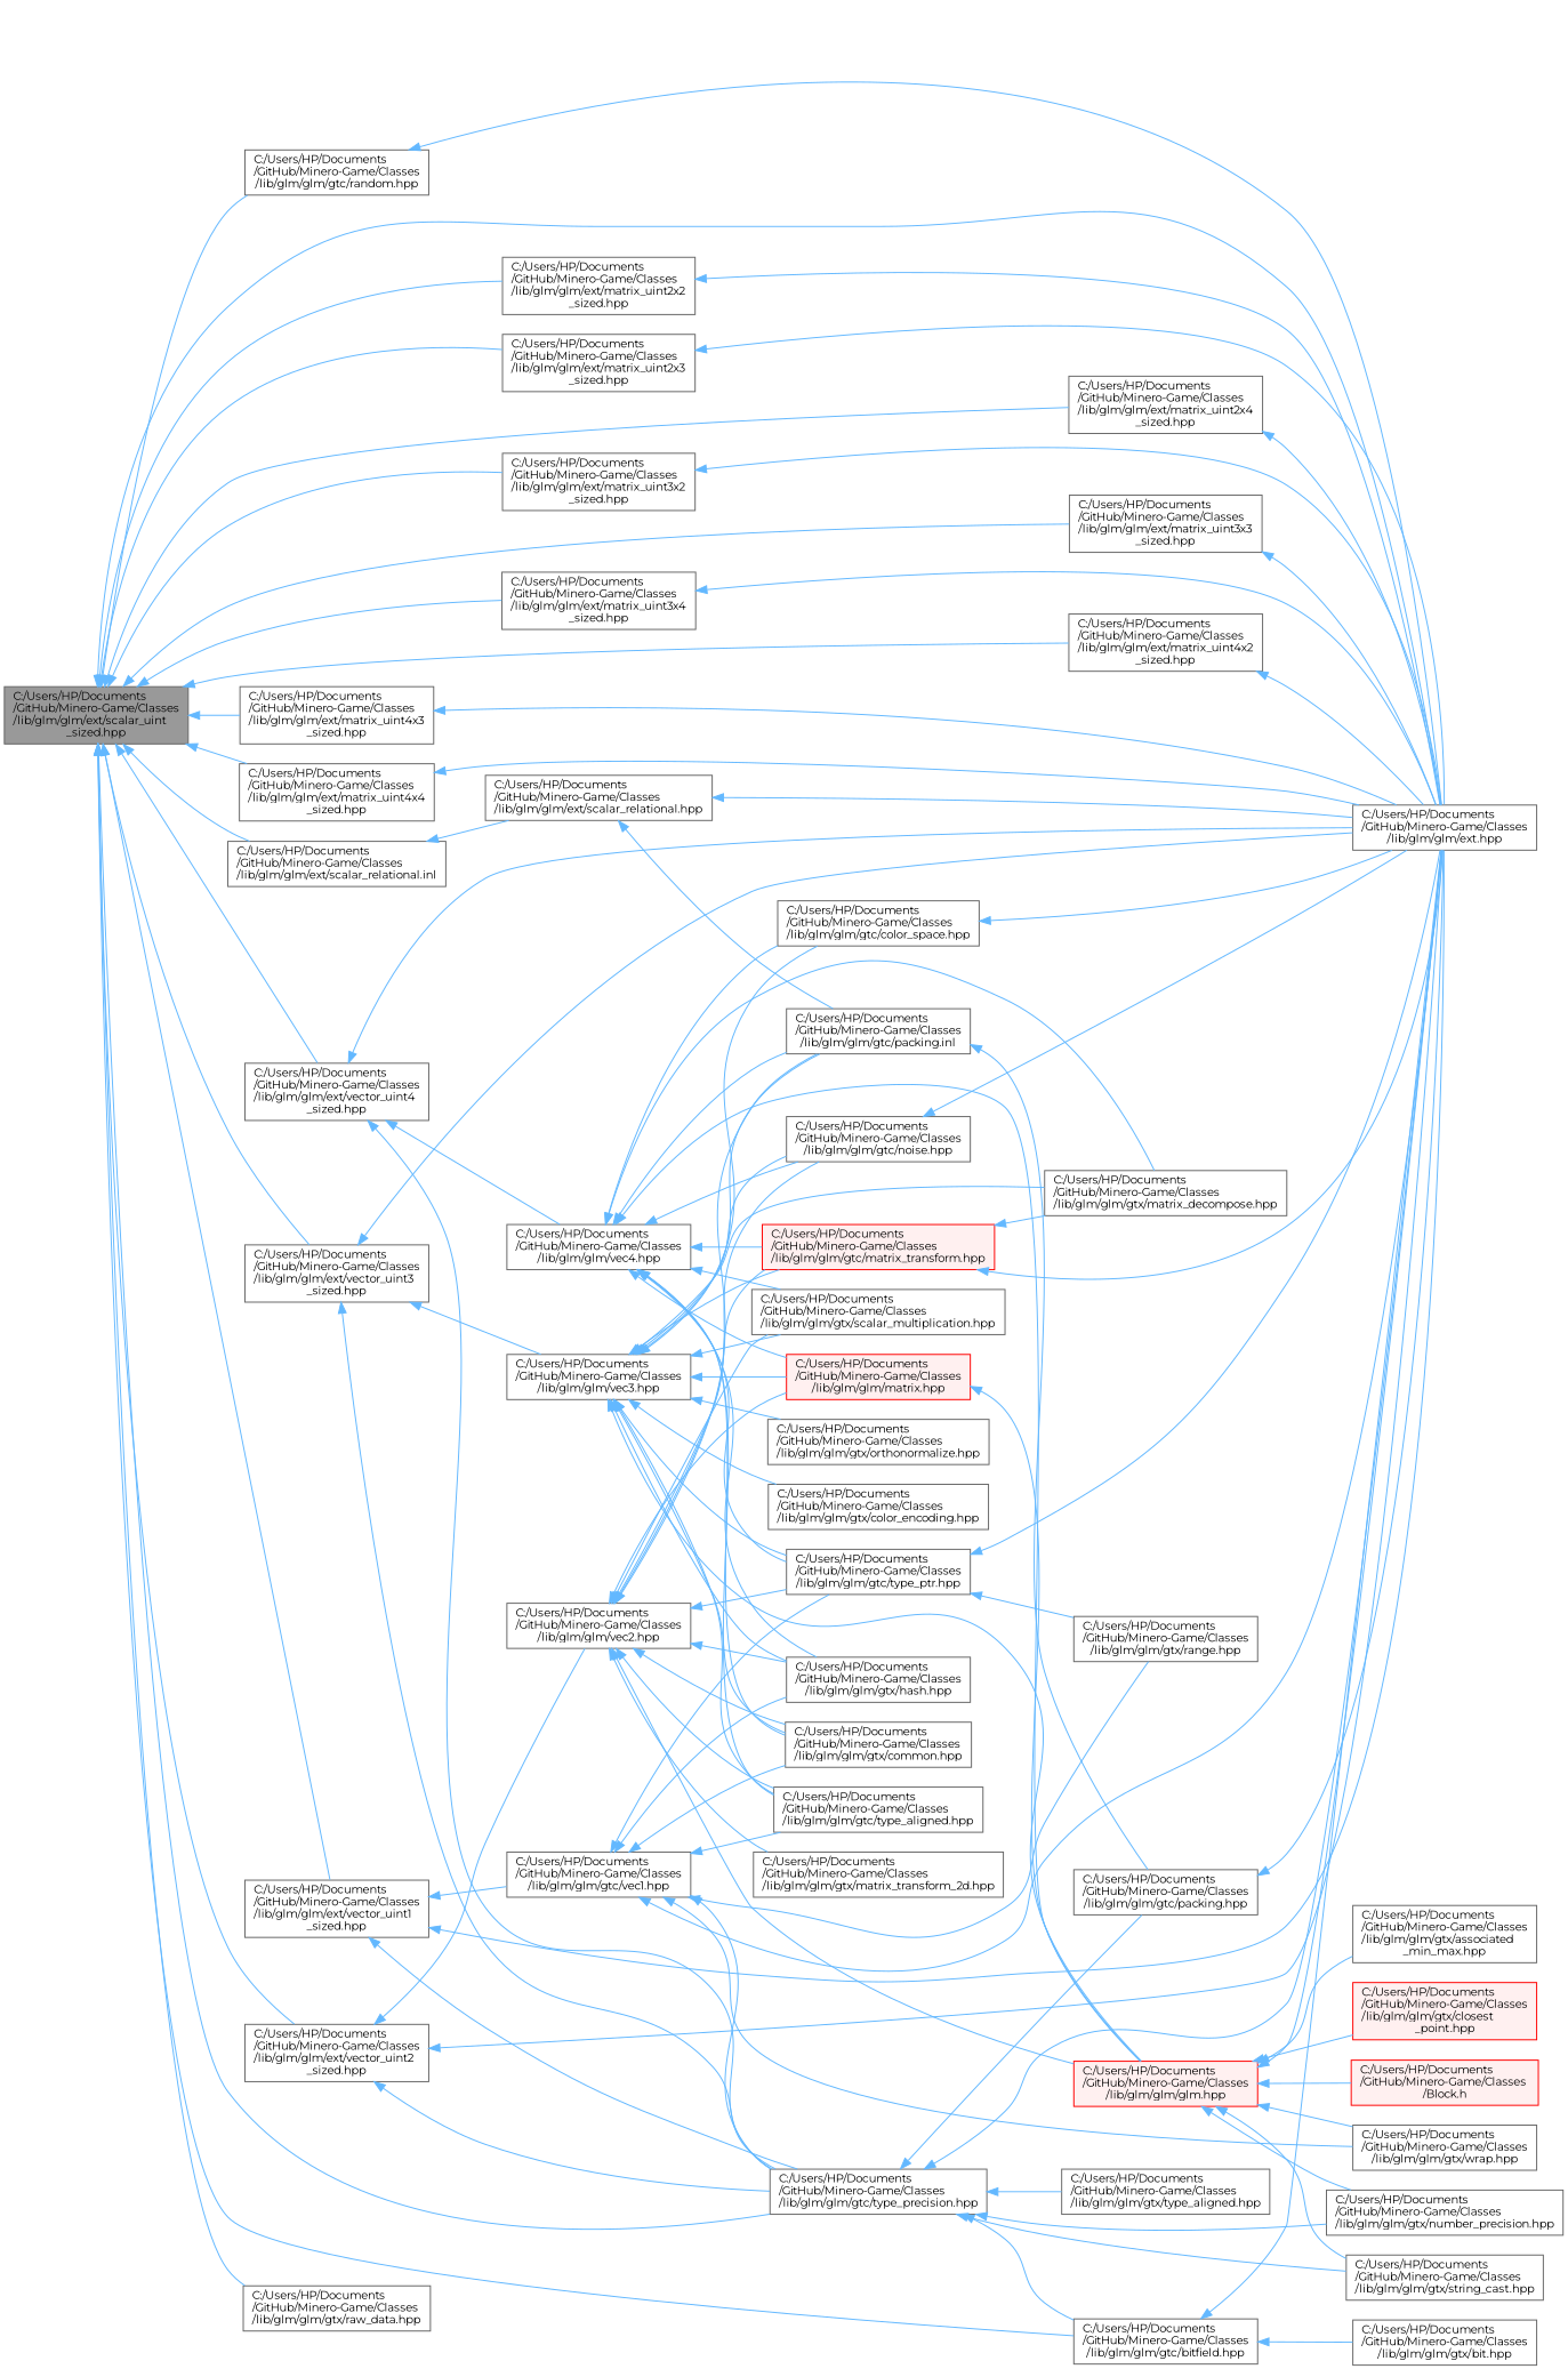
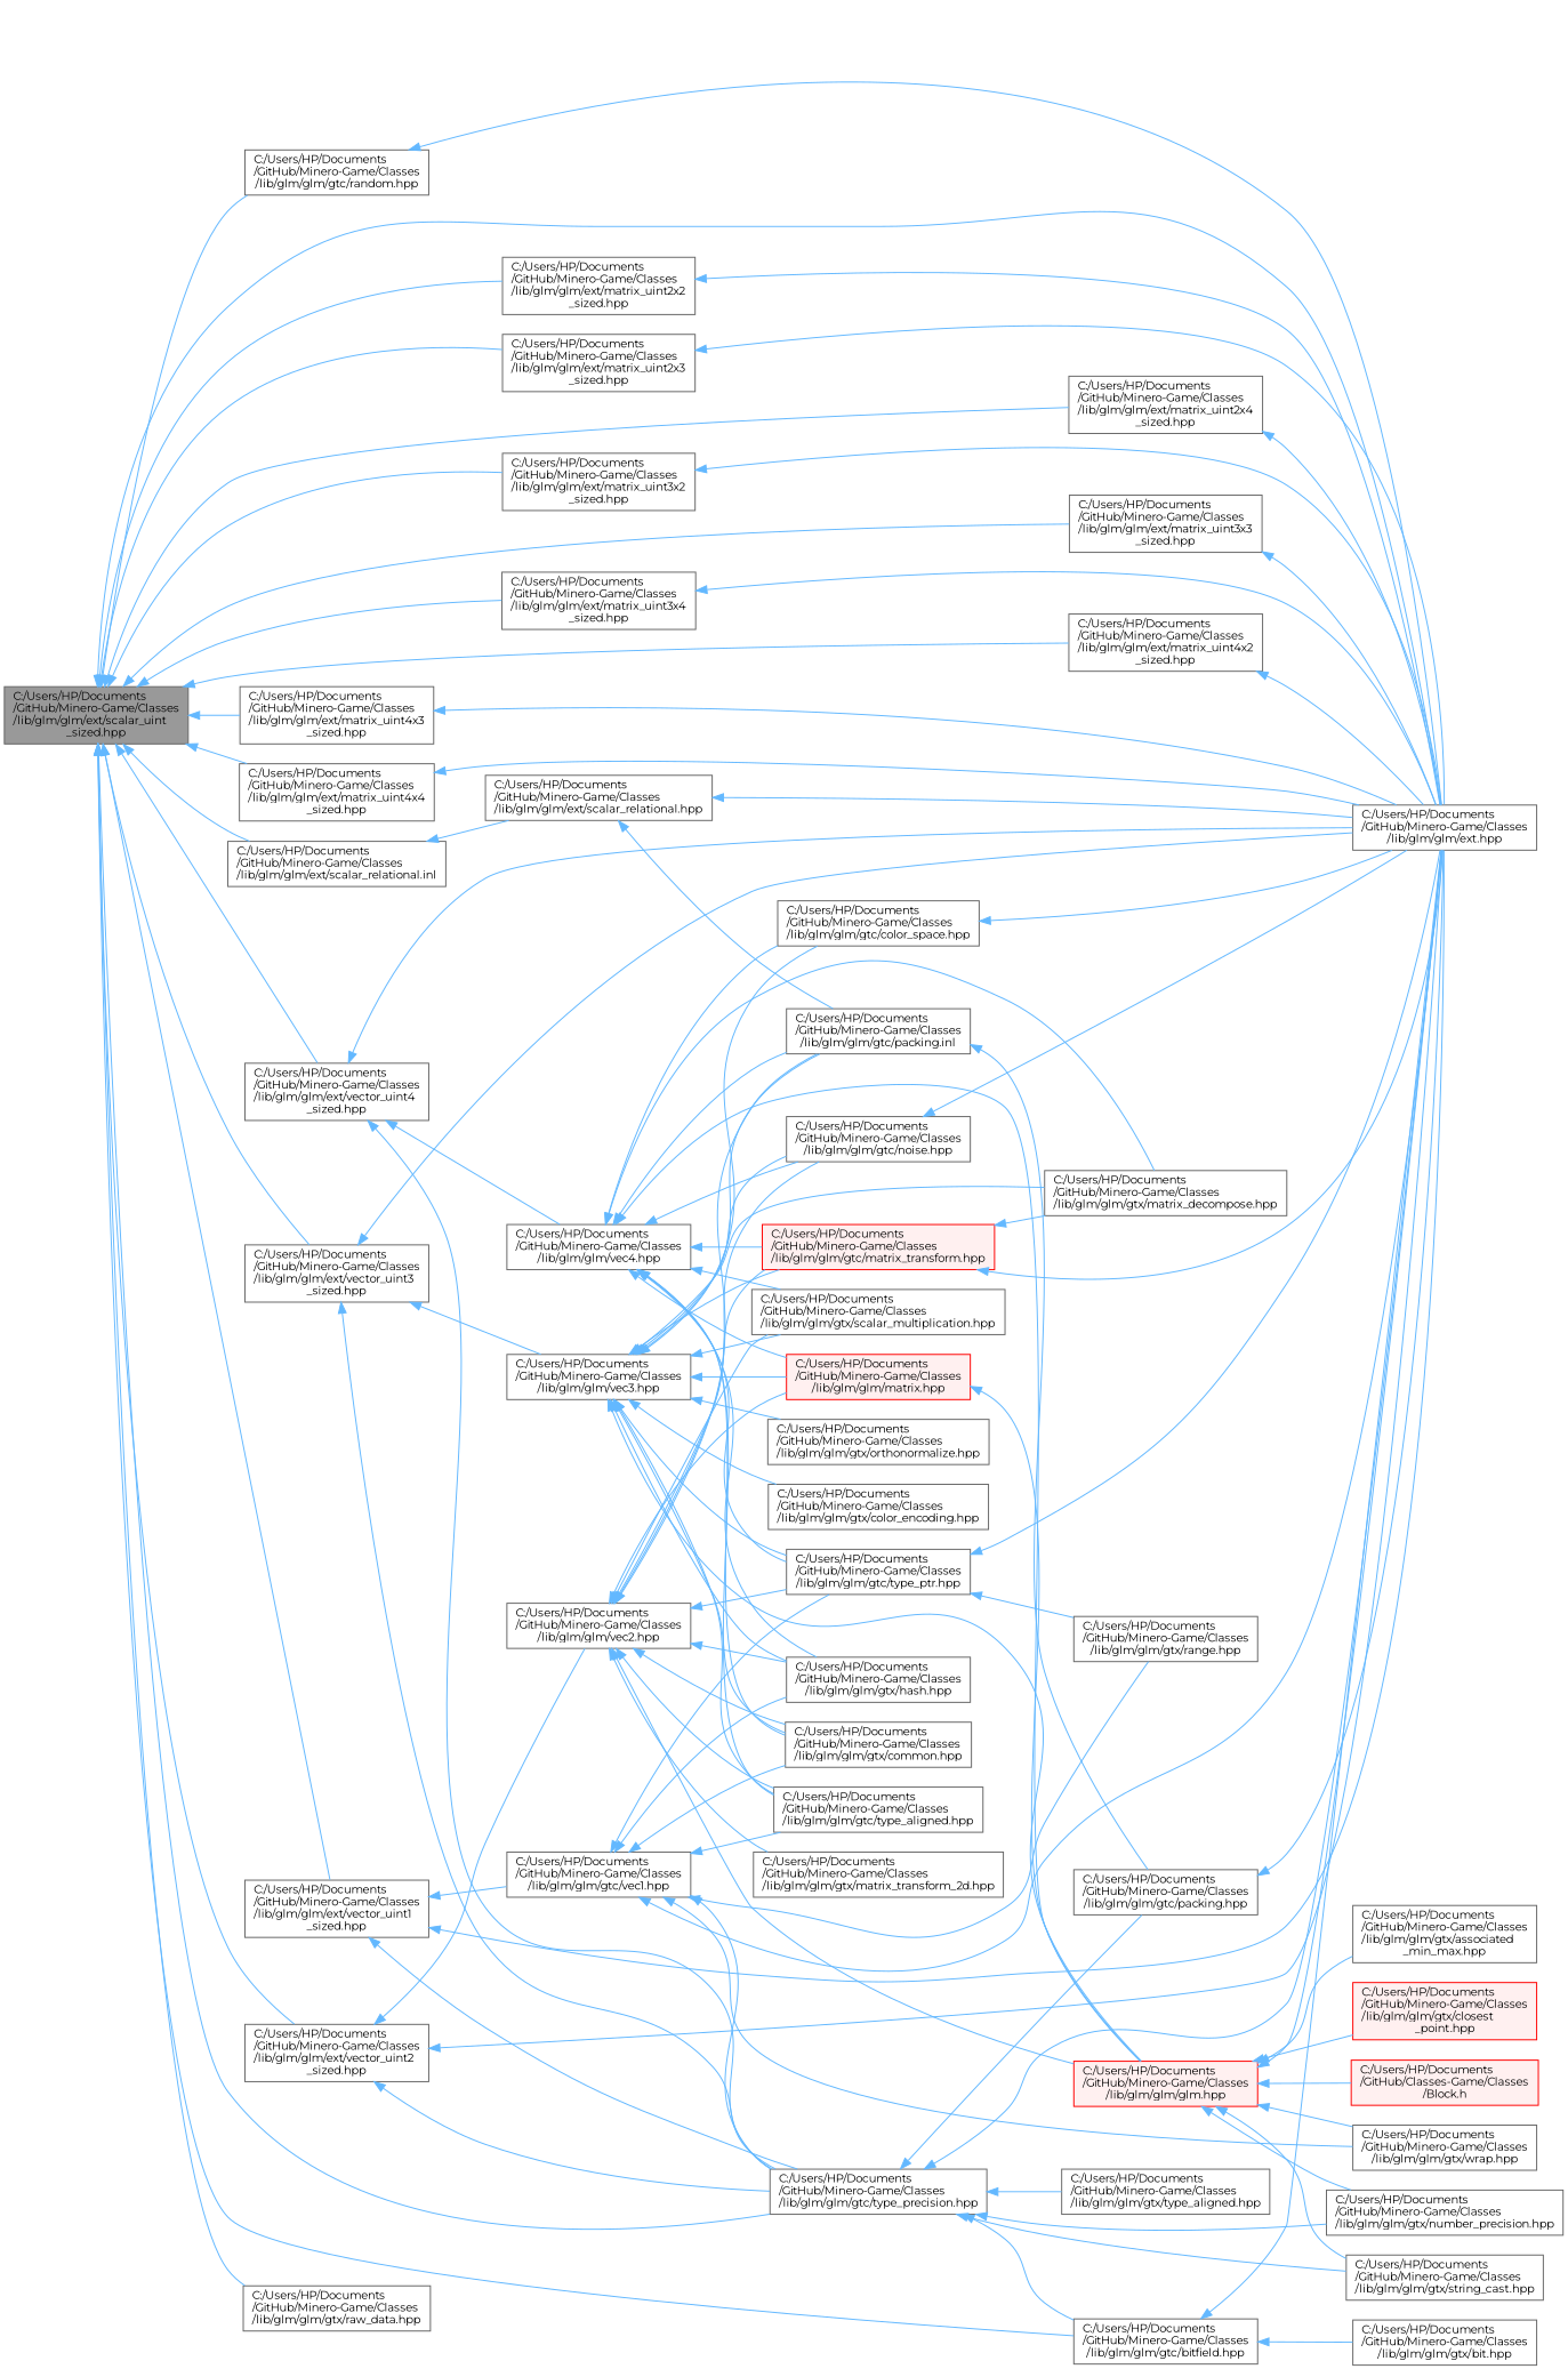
  digraph {
    rankdir=LR
    fontname=Montserrat
    node [color=grey40 fillcolor=white fontname=Montserrat fontsize=10 shape=box style=filled]
    edge [color=steelblue1 dir=back fontname=Montserrat fontsize=10 labelfontname=Helvetica labelfontsize=10 style=solid]
    n1 [color=gray40 fillcolor=grey60 fontcolor=black height=0.2 label="C:/Users/HP/Documents\l/GitHub/Minero-Game/Classes\l/lib/glm/glm/ext/scalar_uint\l_sized.hpp" width=0.4]
    n2 [height=0.2 label="C:/Users/HP/Documents\l/GitHub/Minero-Game/Classes\l/lib/glm/glm/ext.hpp" width=0.4]
    n3 [height=0.2 label="C:/Users/HP/Documents\l/GitHub/Minero-Game/Classes\l/lib/glm/glm/ext/matrix_uint2x2\l_sized.hpp" width=0.4]
    n4 [height=0.2 label="C:/Users/HP/Documents\l/GitHub/Minero-Game/Classes\l/lib/glm/glm/ext/matrix_uint2x3\l_sized.hpp" width=0.4]
    n5 [height=0.2 label="C:/Users/HP/Documents\l/GitHub/Minero-Game/Classes\l/lib/glm/glm/ext/matrix_uint2x4\l_sized.hpp" width=0.4]
    n6 [height=0.2 label="C:/Users/HP/Documents\l/GitHub/Minero-Game/Classes\l/lib/glm/glm/ext/matrix_uint3x2\l_sized.hpp" width=0.4]
    n7 [height=0.2 label="C:/Users/HP/Documents\l/GitHub/Minero-Game/Classes\l/lib/glm/glm/ext/matrix_uint3x3\l_sized.hpp" width=0.4]
    n8 [height=0.2 label="C:/Users/HP/Documents\l/GitHub/Minero-Game/Classes\l/lib/glm/glm/ext/matrix_uint3x4\l_sized.hpp" width=0.4]
    n9 [height=0.2 label="C:/Users/HP/Documents\l/GitHub/Minero-Game/Classes\l/lib/glm/glm/ext/matrix_uint4x2\l_sized.hpp" width=0.4]
    n10 [height=0.2 label="C:/Users/HP/Documents\l/GitHub/Minero-Game/Classes\l/lib/glm/glm/ext/matrix_uint4x3\l_sized.hpp" width=0.4]
    n11 [height=0.2 label="C:/Users/HP/Documents\l/GitHub/Minero-Game/Classes\l/lib/glm/glm/ext/matrix_uint4x4\l_sized.hpp" width=0.4]
    n12 [height=0.2 label="C:/Users/HP/Documents\l/GitHub/Minero-Game/Classes\l/lib/glm/glm/ext/scalar_relational.inl" width=0.4]
    n13 [height=0.2 label="C:/Users/HP/Documents\l/GitHub/Minero-Game/Classes\l/lib/glm/glm/ext/vector_uint1\l_sized.hpp" width=0.4]
    n14 [height=0.2 label="C:/Users/HP/Documents\l/GitHub/Minero-Game/Classes\l/lib/glm/glm/gtc/type_precision.hpp" width=0.4]
    n15 [height=0.2 label="C:/Users/HP/Documents\l/GitHub/Minero-Game/Classes\l/lib/glm/glm/gtc/bitfield.hpp" width=0.4]
    n16 [height=0.2 label="C:/Users/HP/Documents\l/GitHub/Minero-Game/Classes\l/lib/glm/glm/ext/vector_uint2\l_sized.hpp" width=0.4]
    n17 [height=0.2 label="C:/Users/HP/Documents\l/GitHub/Minero-Game/Classes\l/lib/glm/glm/ext/vector_uint3\l_sized.hpp" width=0.4]
    n18 [height=0.2 label="C:/Users/HP/Documents\l/GitHub/Minero-Game/Classes\l/lib/glm/glm/ext/vector_uint4\l_sized.hpp" width=0.4]
    n19 [height=0.2 label="C:/Users/HP/Documents\l/GitHub/Minero-Game/Classes\l/lib/glm/glm/gtc/random.hpp" width=0.4]
    n20 [height=0.2 label="C:/Users/HP/Documents\l/GitHub/Minero-Game/Classes\l/lib/glm/glm/gtx/raw_data.hpp" width=0.4]
    n21 [height=0.2 label="C:/Users/HP/Documents\l/GitHub/Minero-Game/Classes\l/lib/glm/glm/ext/scalar_relational.hpp" width=0.4]
    n22 [height=0.2 label="C:/Users/HP/Documents\l/GitHub/Minero-Game/Classes\l/lib/glm/glm/gtc/packing.inl" width=0.4]
    n23 [height=0.2 label="C:/Users/HP/Documents\l/GitHub/Minero-Game/Classes\l/lib/glm/glm/gtc/packing.hpp" width=0.4]
    n24 [height=0.2 label="C:/Users/HP/Documents\l/GitHub/Minero-Game/Classes\l/lib/glm/glm/gtc/vec1.hpp" width=0.4]
    n25 [height=0.2 label="C:/Users/HP/Documents\l/GitHub/Minero-Game/Classes\l/lib/glm/glm/gtx/number_precision.hpp" width=0.4]
    n26 [height=0.2 label="C:/Users/HP/Documents\l/GitHub/Minero-Game/Classes\l/lib/glm/glm/gtx/string_cast.hpp" width=0.4]
    n27 [height=0.2 label="C:/Users/HP/Documents\l/GitHub/Minero-Game/Classes\l/lib/glm/glm/gtx/type_aligned.hpp" width=0.4]
    n28 [height=0.2 label="C:/Users/HP/Documents\l/GitHub/Minero-Game/Classes\l/lib/glm/glm/gtx/bit.hpp" width=0.4]
    n29 [height=0.2 label="C:/Users/HP/Documents\l/GitHub/Minero-Game/Classes\l/lib/glm/glm/gtc/type_aligned.hpp" width=0.4]
    n30 [height=0.2 label="C:/Users/HP/Documents\l/GitHub/Minero-Game/Classes\l/lib/glm/glm/gtc/type_ptr.hpp" width=0.4]
    n31 [height=0.2 label="C:/Users/HP/Documents\l/GitHub/Minero-Game/Classes\l/lib/glm/glm/gtx/range.hpp" width=0.4]
    n32 [height=0.2 label="C:/Users/HP/Documents\l/GitHub/Minero-Game/Classes\l/lib/glm/glm/gtx/common.hpp" width=0.4]
    n33 [height=0.2 label="C:/Users/HP/Documents\l/GitHub/Minero-Game/Classes\l/lib/glm/glm/gtx/hash.hpp" width=0.4]
    n34 [height=0.2 label="C:/Users/HP/Documents\l/GitHub/Minero-Game/Classes\l/lib/glm/glm/gtx/wrap.hpp" width=0.4]
    n35 [height=0.2 label="C:/Users/HP/Documents\l/GitHub/Minero-Game/Classes\l/lib/glm/glm/vec2.hpp" width=0.4]
    n36 [color=red fillcolor="#FFF0F0" height=0.2 label="C:/Users/HP/Documents\l/GitHub/Minero-Game/Classes\l/lib/glm/glm/glm.hpp" width=0.4]
    n37 [color=red fillcolor="#FFF0F0" height=0.2 label="C:/Users/HP/Documents\l/GitHub/Minero-Game/Classes\l/lib/glm/glm/gtc/matrix_transform.hpp" width=0.4]
    n38 [height=0.2 label="C:/Users/HP/Documents\l/GitHub/Minero-Game/Classes\l/lib/glm/glm/gtc/noise.hpp" width=0.4]
    n39 [height=0.2 label="C:/Users/HP/Documents\l/GitHub/Minero-Game/Classes\l/lib/glm/glm/gtx/matrix_transform_2d.hpp" width=0.4]
    n40 [height=0.2 label="C:/Users/HP/Documents\l/GitHub/Minero-Game/Classes\l/lib/glm/glm/gtx/scalar_multiplication.hpp" width=0.4]
    n41 [color=red fillcolor="#FFF0F0" height=0.2 label="C:/Users/HP/Documents\l/GitHub/Minero-Game/Classes\l/lib/glm/glm/matrix.hpp" width=0.4]
-   n42 [color=red fillcolor="#FFF0F0" height=0.2 label="C:/Users/HP/Documents\l/GitHub/Minero-Game/Classes\l/Block.h" width=0.4]
+   n42 [color=red fillcolor="#FFF0F0" height=0.2 label="C:/Users/HP/Documents\l/GitHub/Classes-Game/Classes\l/Block.h" width=0.4]
    n43 [height=0.2 label="C:/Users/HP/Documents\l/GitHub/Minero-Game/Classes\l/lib/glm/glm/gtx/associated\l_min_max.hpp" width=0.4]
    n44 [color=red fillcolor="#FFF0F0" height=0.2 label="C:/Users/HP/Documents\l/GitHub/Minero-Game/Classes\l/lib/glm/glm/gtx/closest\l_point.hpp" width=0.4]
    n45 [height=0.2 label="C:/Users/HP/Documents\l/GitHub/Minero-Game/Classes\l/lib/glm/glm/gtx/matrix_decompose.hpp" width=0.4]
    n46 [height=0.2 label="C:/Users/HP/Documents\l/GitHub/Minero-Game/Classes\l/lib/glm/glm/vec3.hpp" width=0.4]
    n47 [height=0.2 label="C:/Users/HP/Documents\l/GitHub/Minero-Game/Classes\l/lib/glm/glm/gtc/color_space.hpp" width=0.4]
    n48 [height=0.2 label="C:/Users/HP/Documents\l/GitHub/Minero-Game/Classes\l/lib/glm/glm/gtx/color_encoding.hpp" width=0.4]
    n49 [height=0.2 label="C:/Users/HP/Documents\l/GitHub/Minero-Game/Classes\l/lib/glm/glm/gtx/orthonormalize.hpp" width=0.4]
    n50 [height=0.2 label="C:/Users/HP/Documents\l/GitHub/Minero-Game/Classes\l/lib/glm/glm/vec4.hpp" width=0.4]
    n1 -> n2
    n1 -> n3
    n1 -> n4
    n1 -> n5
    n1 -> n6
    n1 -> n7
    n1 -> n8
    n1 -> n9
    n1 -> n10
    n1 -> n11
    n1 -> n12
    n1 -> n13
    n1 -> n14
    n1 -> n15
    n1 -> n16
    n1 -> n17
    n1 -> n18
    n1 -> n19
    n1 -> n20
    n3 -> n2
    n4 -> n2
    n5 -> n2
    n6 -> n2
    n7 -> n2
    n8 -> n2
    n9 -> n2
    n10 -> n2
    n11 -> n2
    n12 -> n21
    n13 -> n2
    n13 -> n14
    n13 -> n24
    n14 -> n2
    n14 -> n15
    n14 -> n23
    n14 -> n25
    n14 -> n26
    n14 -> n27
    n15 -> n2
    n15 -> n28
    n16 -> n2
    n16 -> n14
    n16 -> n35
    n17 -> n2
    n17 -> n14
    n17 -> n46
    n18 -> n2
    n18 -> n14
    n18 -> n50
    n19 -> n2
    n21 -> n2
    n21 -> n22
    n22 -> n23
    n23 -> n2
    n24 -> n2
    n24 -> n14
    n24 -> n29
    n24 -> n30
    n24 -> n31
    n24 -> n32
    n24 -> n33
    n24 -> n34
    n30 -> n2
    n30 -> n31
    n35 -> n22
    n35 -> n29
    n35 -> n30
    n35 -> n32
    n35 -> n33
    n35 -> n36
    n35 -> n37
    n35 -> n38
    n35 -> n39
    n35 -> n40
    n35 -> n41
    n36 -> n2
    n36 -> n25
    n36 -> n26
    n36 -> n34
    n36 -> n42
    n36 -> n43
    n36 -> n44
    n37 -> n2
    n37 -> n45
    n38 -> n2
    n41 -> n36
    n46 -> n22
    n46 -> n29
    n46 -> n30
    n46 -> n32
    n46 -> n33
    n46 -> n36
    n46 -> n37
    n46 -> n38
    n46 -> n40
    n46 -> n41
    n46 -> n45
    n46 -> n47
    n46 -> n48
    n46 -> n49
    n47 -> n2
    n50 -> n22
    n50 -> n29
    n50 -> n30
    n50 -> n32
    n50 -> n33
    n50 -> n36
    n50 -> n37
    n50 -> n38
    n50 -> n40
    n50 -> n41
    n50 -> n45
    n50 -> n47
  }
